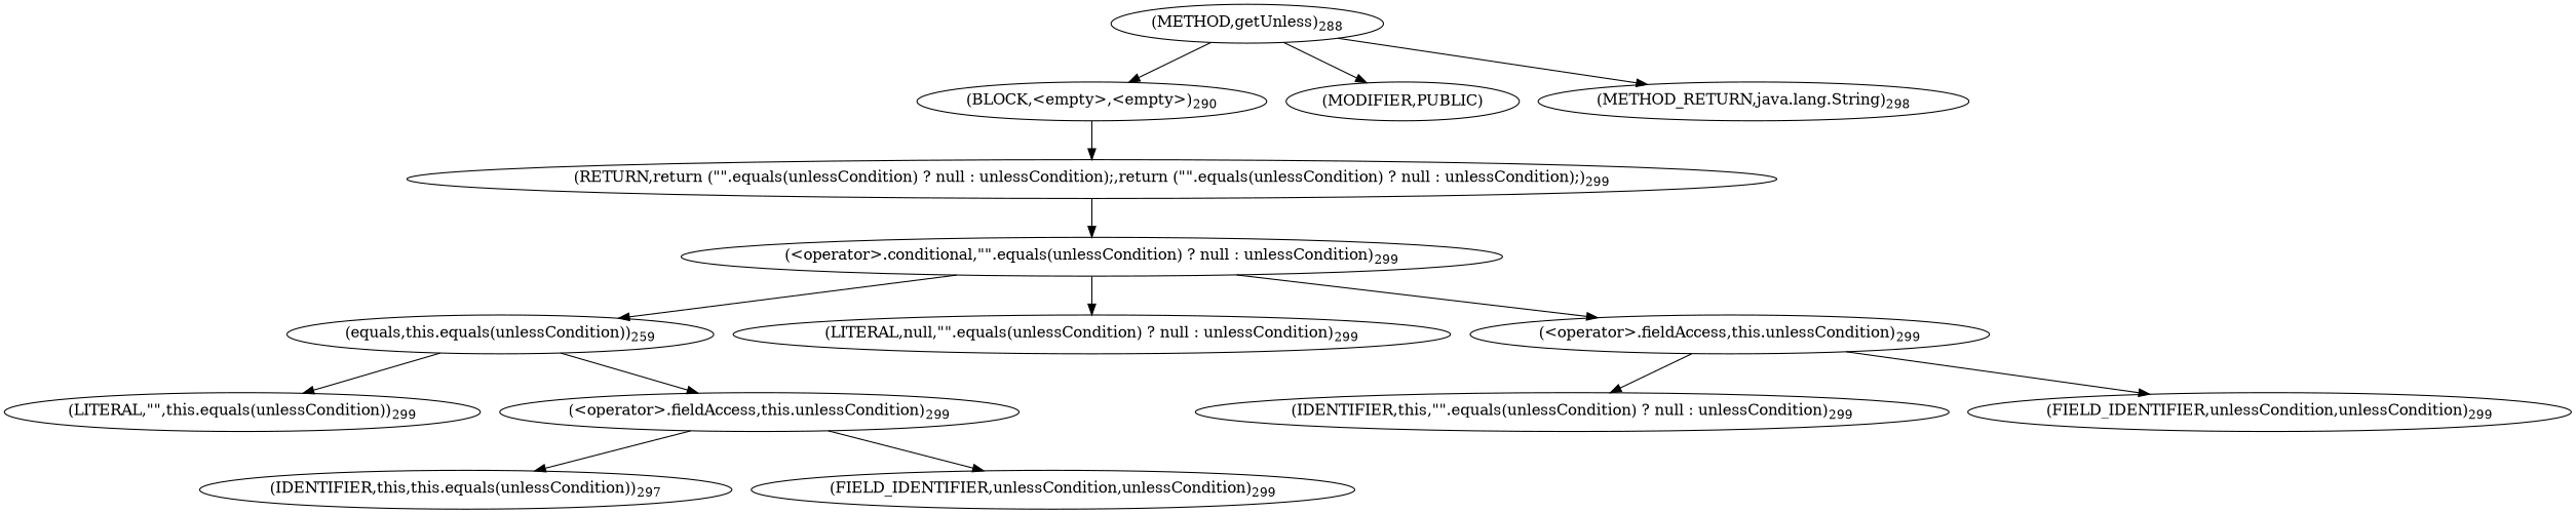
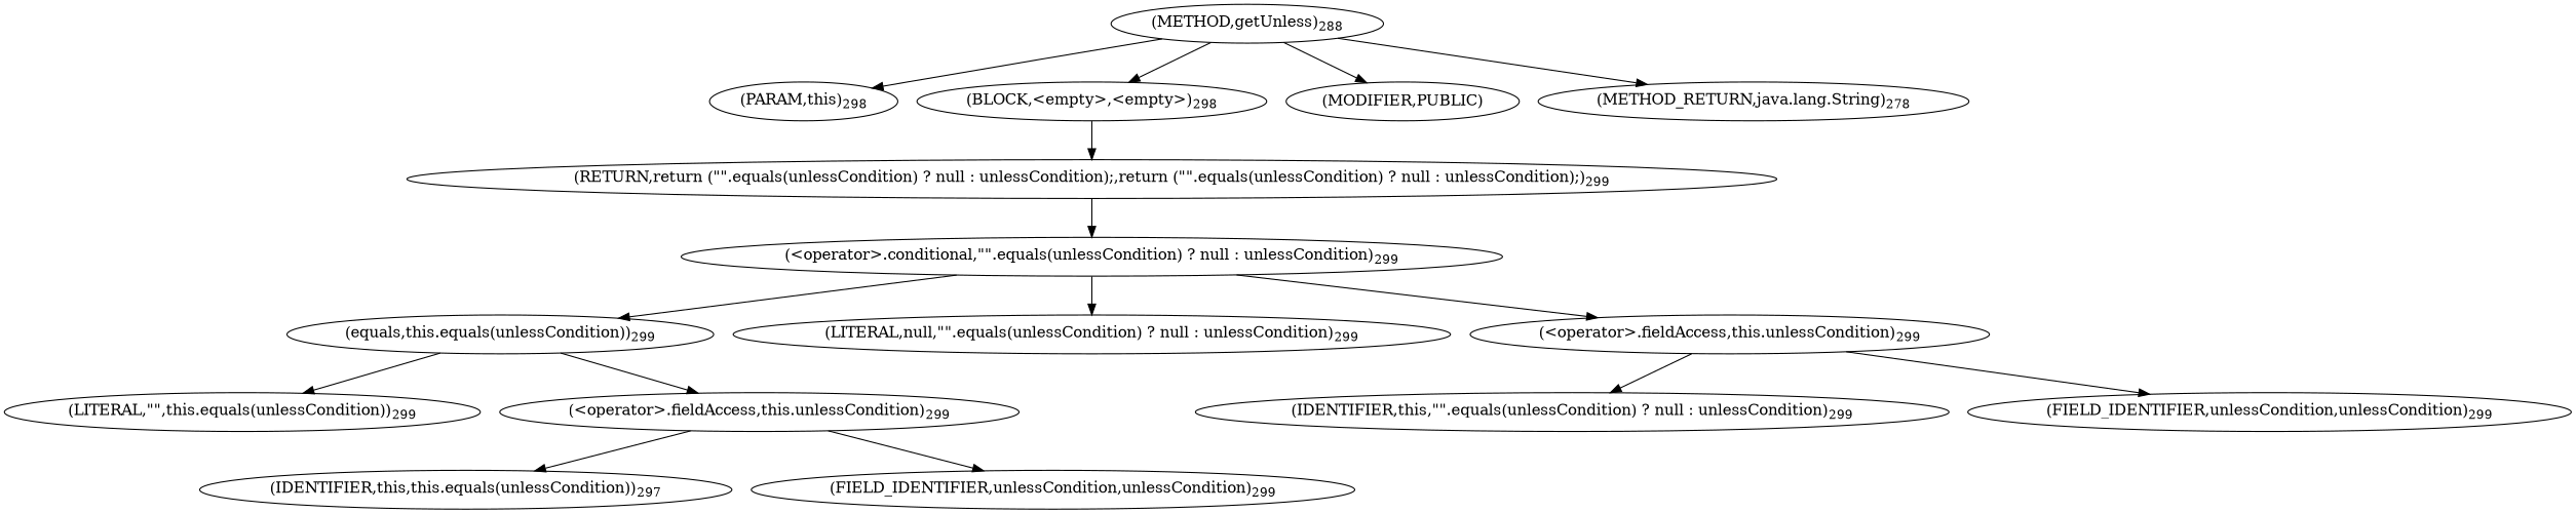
  digraph {
    n1 [label=<(METHOD,getUnless)<SUB>288</SUB>>]
-   n3 [label=<(BLOCK,&lt;empty&gt;,&lt;empty&gt;)<SUB>290</SUB>>]
+   n2 [label=<(PARAM,this)<SUB>298</SUB>>]
+   n3 [label=<(BLOCK,&lt;empty&gt;,&lt;empty&gt;)<SUB>298</SUB>>]
    n4 [label=<(MODIFIER,PUBLIC)>]
-   n5 [label=<(METHOD_RETURN,java.lang.String)<SUB>298</SUB>>]
+   n5 [label=<(METHOD_RETURN,java.lang.String)<SUB>278</SUB>>]
    n6 [label=<(RETURN,return (&quot;&quot;.equals(unlessCondition) ? null : unlessCondition);,return (&quot;&quot;.equals(unlessCondition) ? null : unlessCondition);)<SUB>299</SUB>>]
    n7 [label=<(&lt;operator&gt;.conditional,&quot;&quot;.equals(unlessCondition) ? null : unlessCondition)<SUB>299</SUB>>]
-   n8 [label=<(equals,this.equals(unlessCondition))<SUB>259</SUB>>]
+   n8 [label=<(equals,this.equals(unlessCondition))<SUB>299</SUB>>]
    n9 [label=<(LITERAL,null,&quot;&quot;.equals(unlessCondition) ? null : unlessCondition)<SUB>299</SUB>>]
    n10 [label=<(&lt;operator&gt;.fieldAccess,this.unlessCondition)<SUB>299</SUB>>]
    n11 [label=<(LITERAL,&quot;&quot;,this.equals(unlessCondition))<SUB>299</SUB>>]
    n12 [label=<(&lt;operator&gt;.fieldAccess,this.unlessCondition)<SUB>299</SUB>>]
    n13 [label=<(IDENTIFIER,this,&quot;&quot;.equals(unlessCondition) ? null : unlessCondition)<SUB>299</SUB>>]
    n14 [label=<(FIELD_IDENTIFIER,unlessCondition,unlessCondition)<SUB>299</SUB>>]
    n15 [label=<(IDENTIFIER,this,this.equals(unlessCondition))<SUB>297</SUB>>]
    n16 [label=<(FIELD_IDENTIFIER,unlessCondition,unlessCondition)<SUB>299</SUB>>]
+   n1 -> n2
    n1 -> n3
    n1 -> n4
    n1 -> n5
    n3 -> n6
    n6 -> n7
    n7 -> n8
    n7 -> n9
    n7 -> n10
    n8 -> n11
    n8 -> n12
    n10 -> n13
    n10 -> n14
    n12 -> n15
    n12 -> n16
  }
